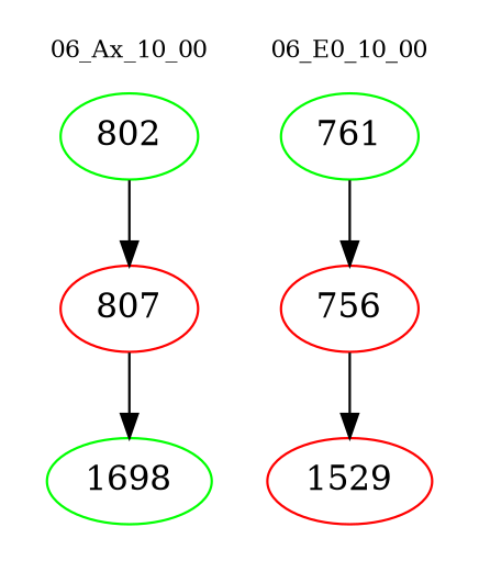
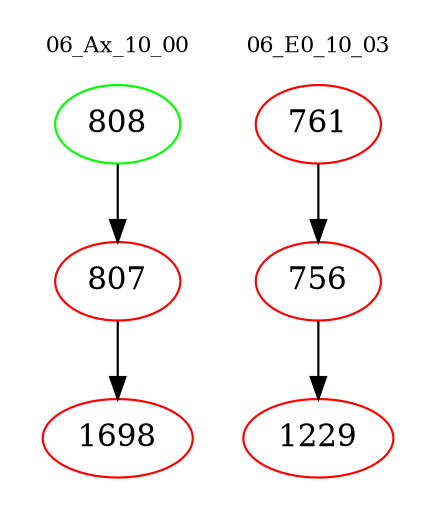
  digraph {
    node [color=red]
    edge [color=black]
-   n1 [color=green label=802]
+   n1 [color=green label=808]
    n2 [label=807]
-   n3 [color=green label=1698]
-   n4 [color=green label=761]
+   n3 [label=1698]
+   n4 [label=761]
    n5 [label=756]
-   n6 [label=1529]
+   n6 [label=1229]
    subgraph cluster_1 {
      color=white
      fontsize=10
      label="06_Ax_10_00"
      n1
      n2
      n3
    }
    subgraph cluster_2 {
      color=white
      fontsize=10
-     label="06_E0_10_00"
+     label="06_E0_10_03"
      n4
      n5
      n6
    }
    n1 -> n2
    n2 -> n3
    n4 -> n5
    n5 -> n6
  }
